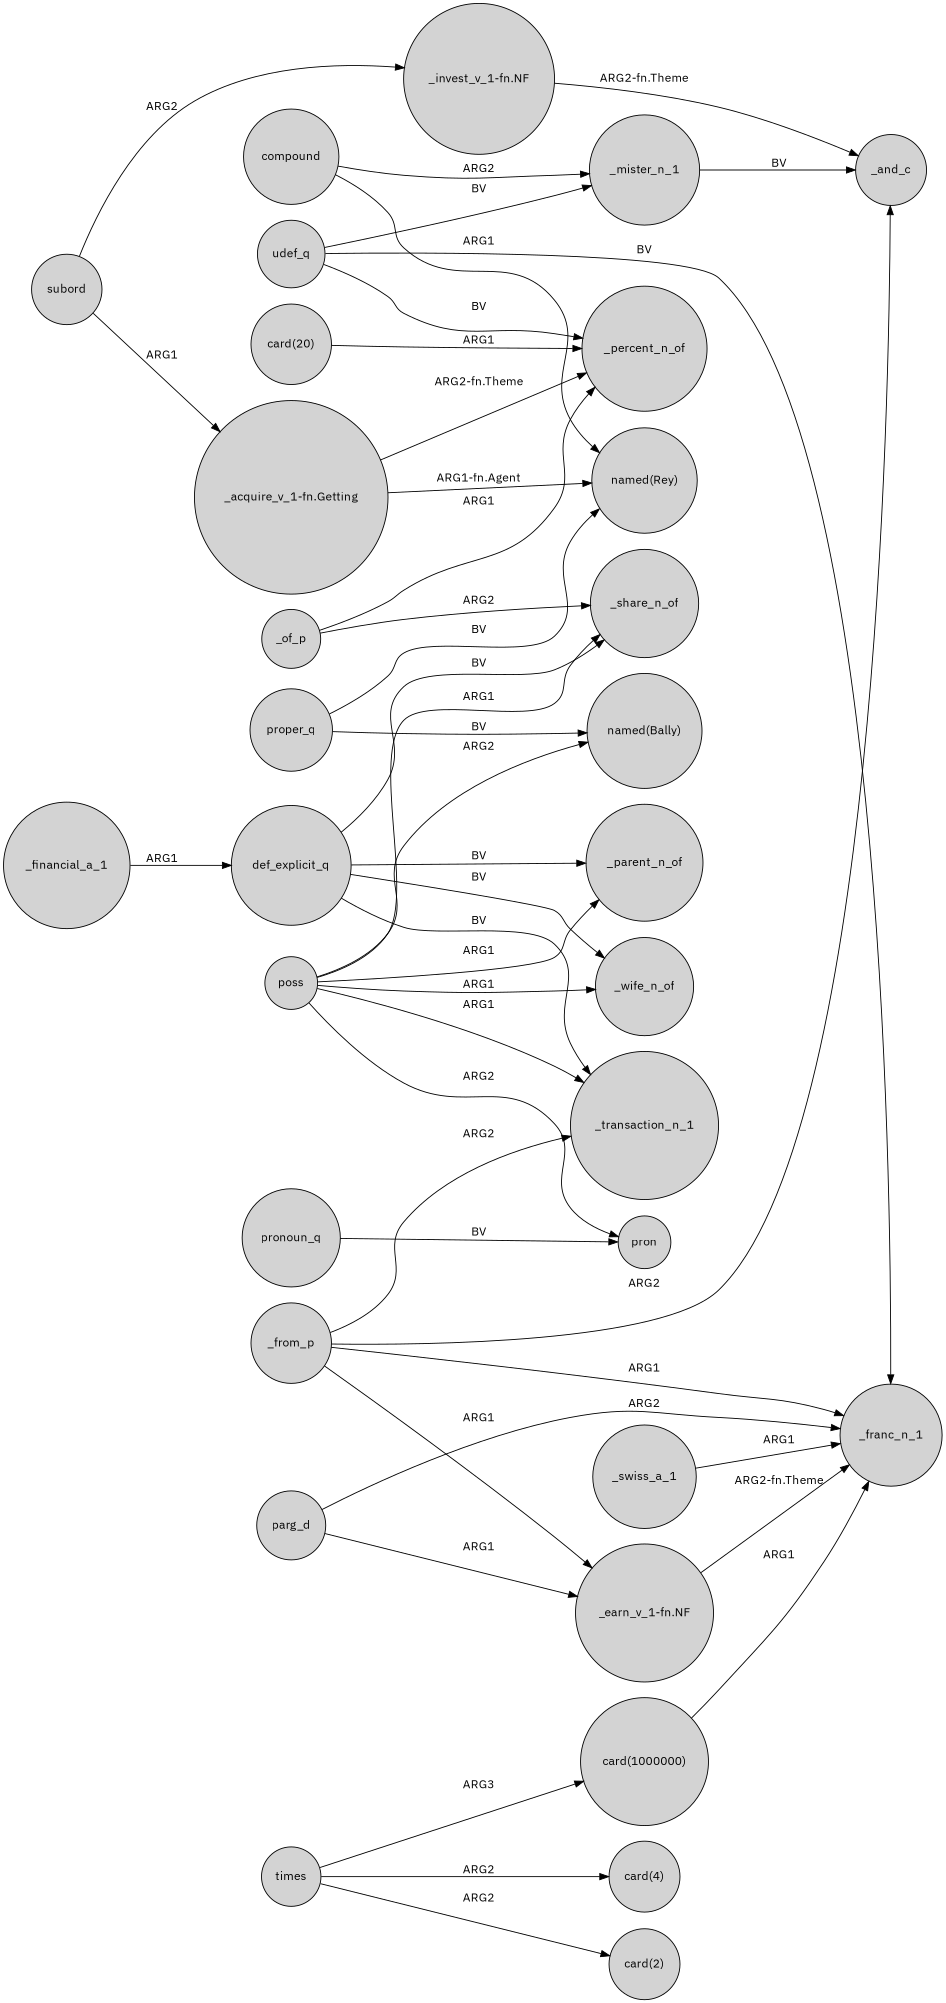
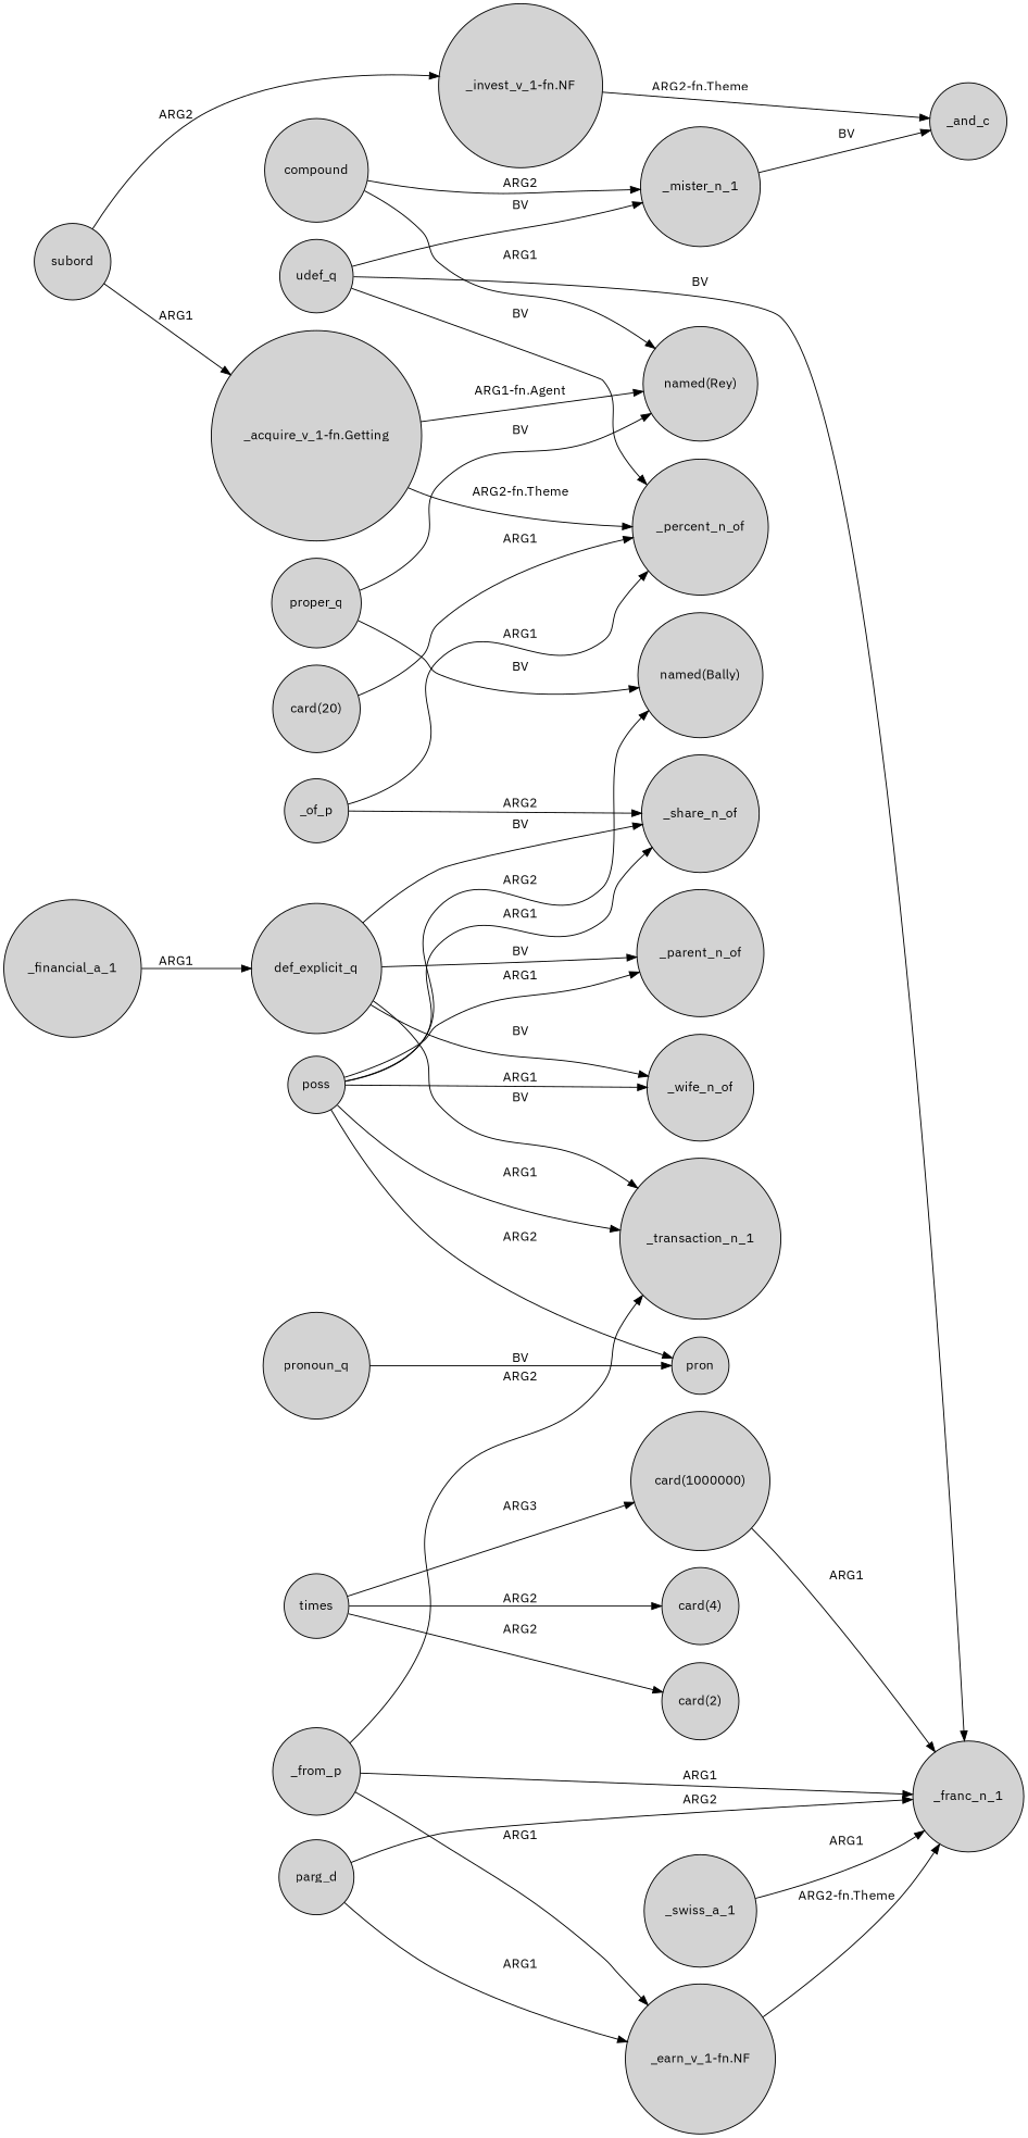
  digraph {
    fontname="IBM Plex Sans"
    rankdir=LR
    node [fontname="IBM Plex Sans" shape=circle style=filled]
    edge [fontname="IBM Plex Sans"]
    subord
    "_acquire_v_1-fn.Getting"
    "_invest_v_1-fn.NF"
    _percent_n_of
    "named(Rey)"
    _and_c
    proper_q
    "named(Bally)"
    parg_d
    _franc_n_1
    "_earn_v_1-fn.NF"
    poss
    pron
    _transaction_n_1
    _parent_n_of
    _wife_n_of
    _share_n_of
    _financial_a_1
    def_explicit_q
    _swiss_a_1
    compound
    _mister_n_1
    _from_p
    udef_q
    _of_p
    pronoun_q
    times
    "card(4)"
    "card(1000000)"
    "card(2)"
    "card(20)"
    subord -> "_acquire_v_1-fn.Getting" [label=ARG1]
    subord -> "_invest_v_1-fn.NF" [label=ARG2]
    "_acquire_v_1-fn.Getting" -> _percent_n_of [label="ARG2-fn.Theme"]
    "_acquire_v_1-fn.Getting" -> "named(Rey)" [label="ARG1-fn.Agent"]
    "_invest_v_1-fn.NF" -> _and_c [label="ARG2-fn.Theme"]
    proper_q -> "named(Rey)" [label=BV]
    proper_q -> "named(Bally)" [label=BV]
    parg_d -> _franc_n_1 [label=ARG2]
    parg_d -> "_earn_v_1-fn.NF" [label=ARG1]
    "_earn_v_1-fn.NF" -> _franc_n_1 [label="ARG2-fn.Theme"]
    poss -> "named(Bally)" [label=ARG2]
    poss -> pron [label=ARG2]
    poss -> _transaction_n_1 [label=ARG1]
    poss -> _parent_n_of [label=ARG1]
    poss -> _wife_n_of [label=ARG1]
    poss -> _share_n_of [label=ARG1]
    _financial_a_1 -> def_explicit_q [label=ARG1]
    def_explicit_q -> _transaction_n_1 [label=BV]
    def_explicit_q -> _parent_n_of [label=BV]
    def_explicit_q -> _wife_n_of [label=BV]
    def_explicit_q -> _share_n_of [label=BV]
    _swiss_a_1 -> _franc_n_1 [label=ARG1]
    compound -> "named(Rey)" [label=ARG1]
    compound -> _mister_n_1 [label=ARG2]
    _mister_n_1 -> _and_c [label=BV]
-   _from_p -> _and_c [label=ARG2]
    _from_p -> _franc_n_1 [label=ARG1]
    _from_p -> "_earn_v_1-fn.NF" [label=ARG1]
    _from_p -> _transaction_n_1 [label=ARG2]
    udef_q -> _percent_n_of [label=BV]
    udef_q -> _franc_n_1 [label=BV]
    udef_q -> _mister_n_1 [label=BV]
    _of_p -> _percent_n_of [label=ARG1]
    _of_p -> _share_n_of [label=ARG2]
    pronoun_q -> pron [label=BV]
    times -> "card(4)" [label=ARG2]
    times -> "card(1000000)" [label=ARG3]
    times -> "card(2)" [label=ARG2]
    "card(1000000)" -> _franc_n_1 [label=ARG1]
    "card(20)" -> _percent_n_of [label=ARG1]
  }
